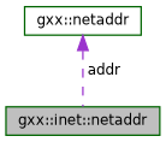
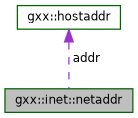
  digraph {
    node [color=darkgreen fontname=Helvetica fontsize=10 shape=record style=filled]
    n1 [fillcolor=grey75 fontcolor=black height=0.2 label="gxx::inet::netaddr" width=0.4]
-   n2 [fillcolor=white height=0.2 label="gxx::netaddr" width=0.4]
+   n2 [fillcolor=white height=0.2 label="gxx::hostaddr" width=0.4]
    n2 -> n1 [color=darkorchid3 dir=back fontname=Helvetica fontsize=10 label=" addr" labelfontname=Helvetica labelfontsize=10 style=dashed]
  }
